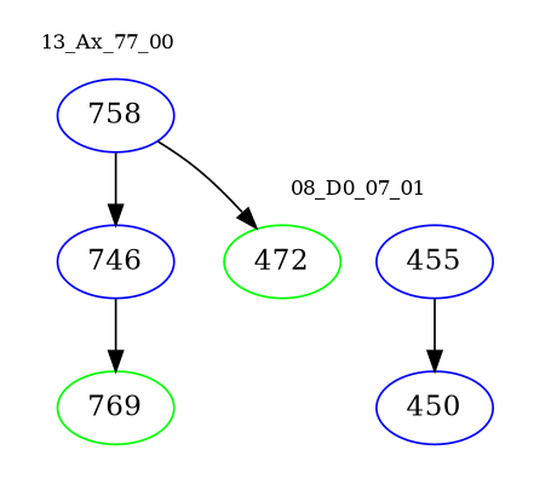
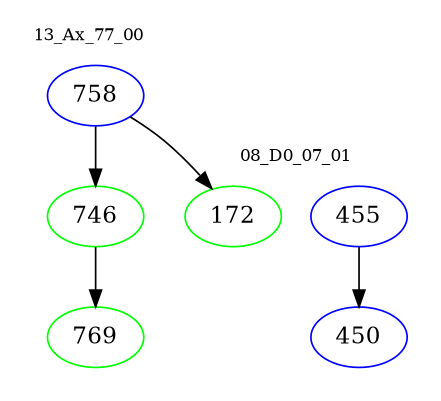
  digraph {
    node [color=blue]
    edge [color=black]
    n1 [label=758]
-   n2 [label=746]
+   n2 [color=green label=746]
    n3 [color=green label=769]
    n4 [label=455]
    n5 [label=450]
-   n6 [color=green label=472]
+   n6 [color=green label=172]
    subgraph cluster_1 {
      color=white
      fontsize=10
      label="13_Ax_77_00"
      n1
      n2
      n3
    }
    subgraph cluster_2 {
      color=white
      fontsize=10
      label="08_D0_07_01"
      n4
      n5
      n6
    }
    n1 -> n2
    n1 -> n6
    n2 -> n3
    n4 -> n5
  }
